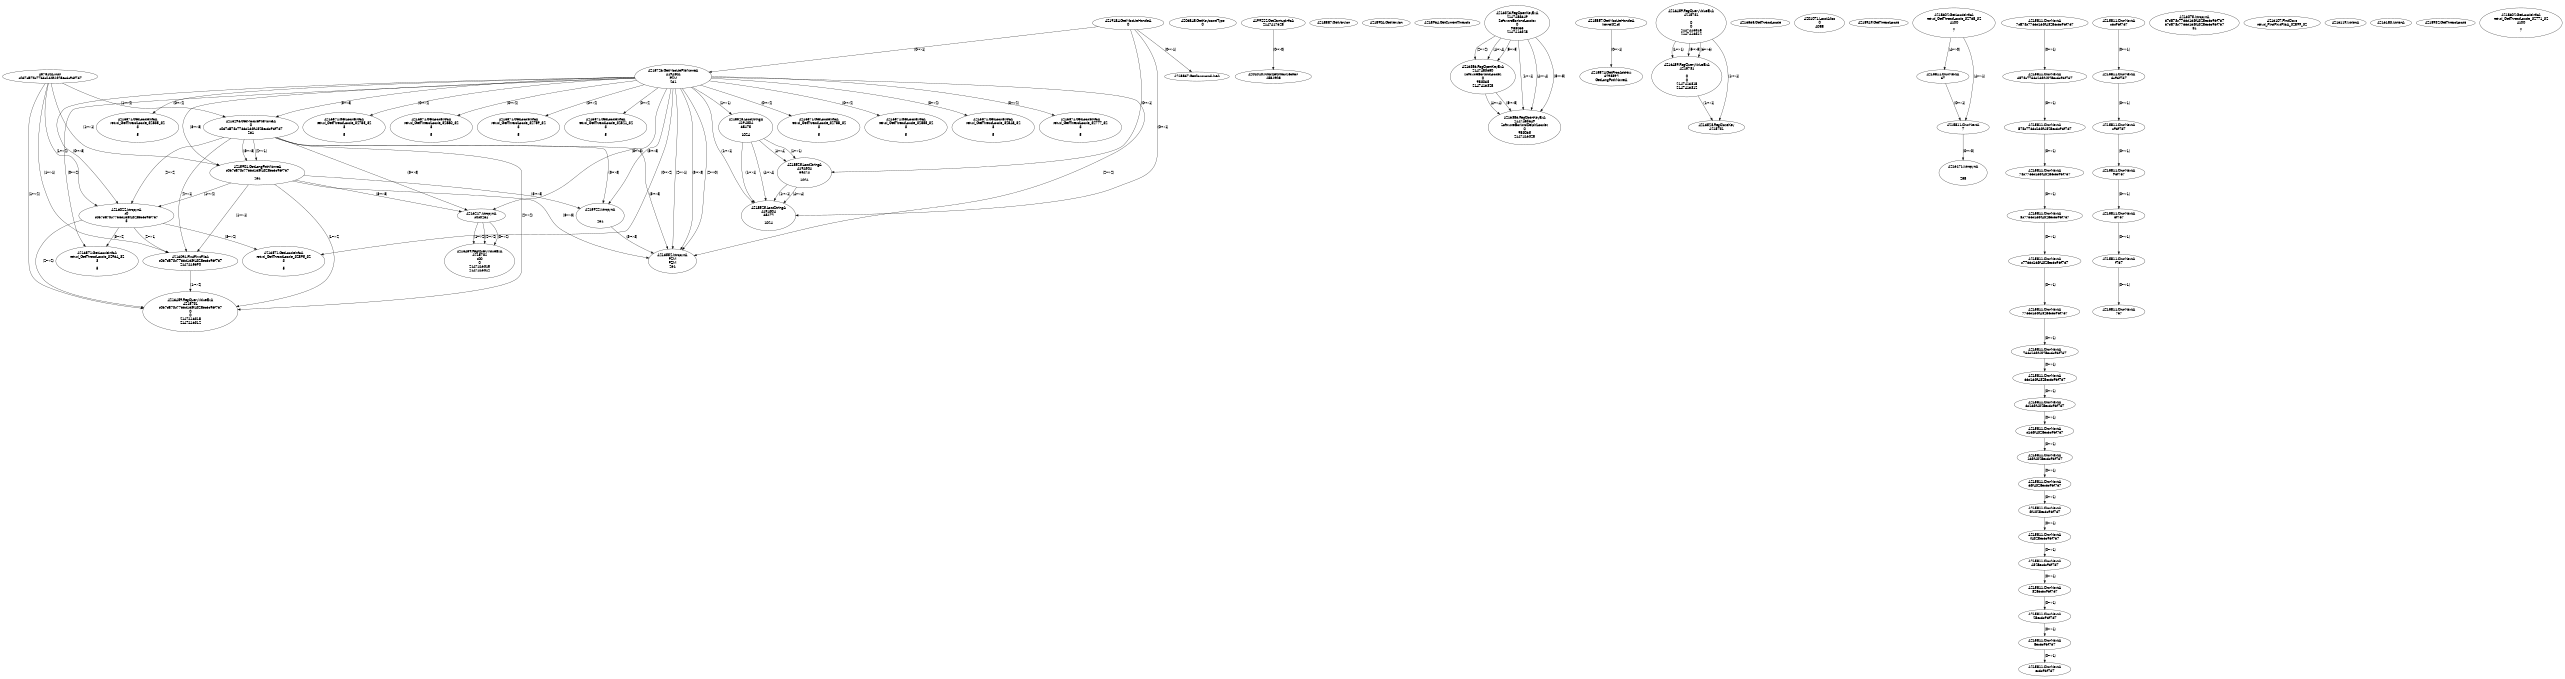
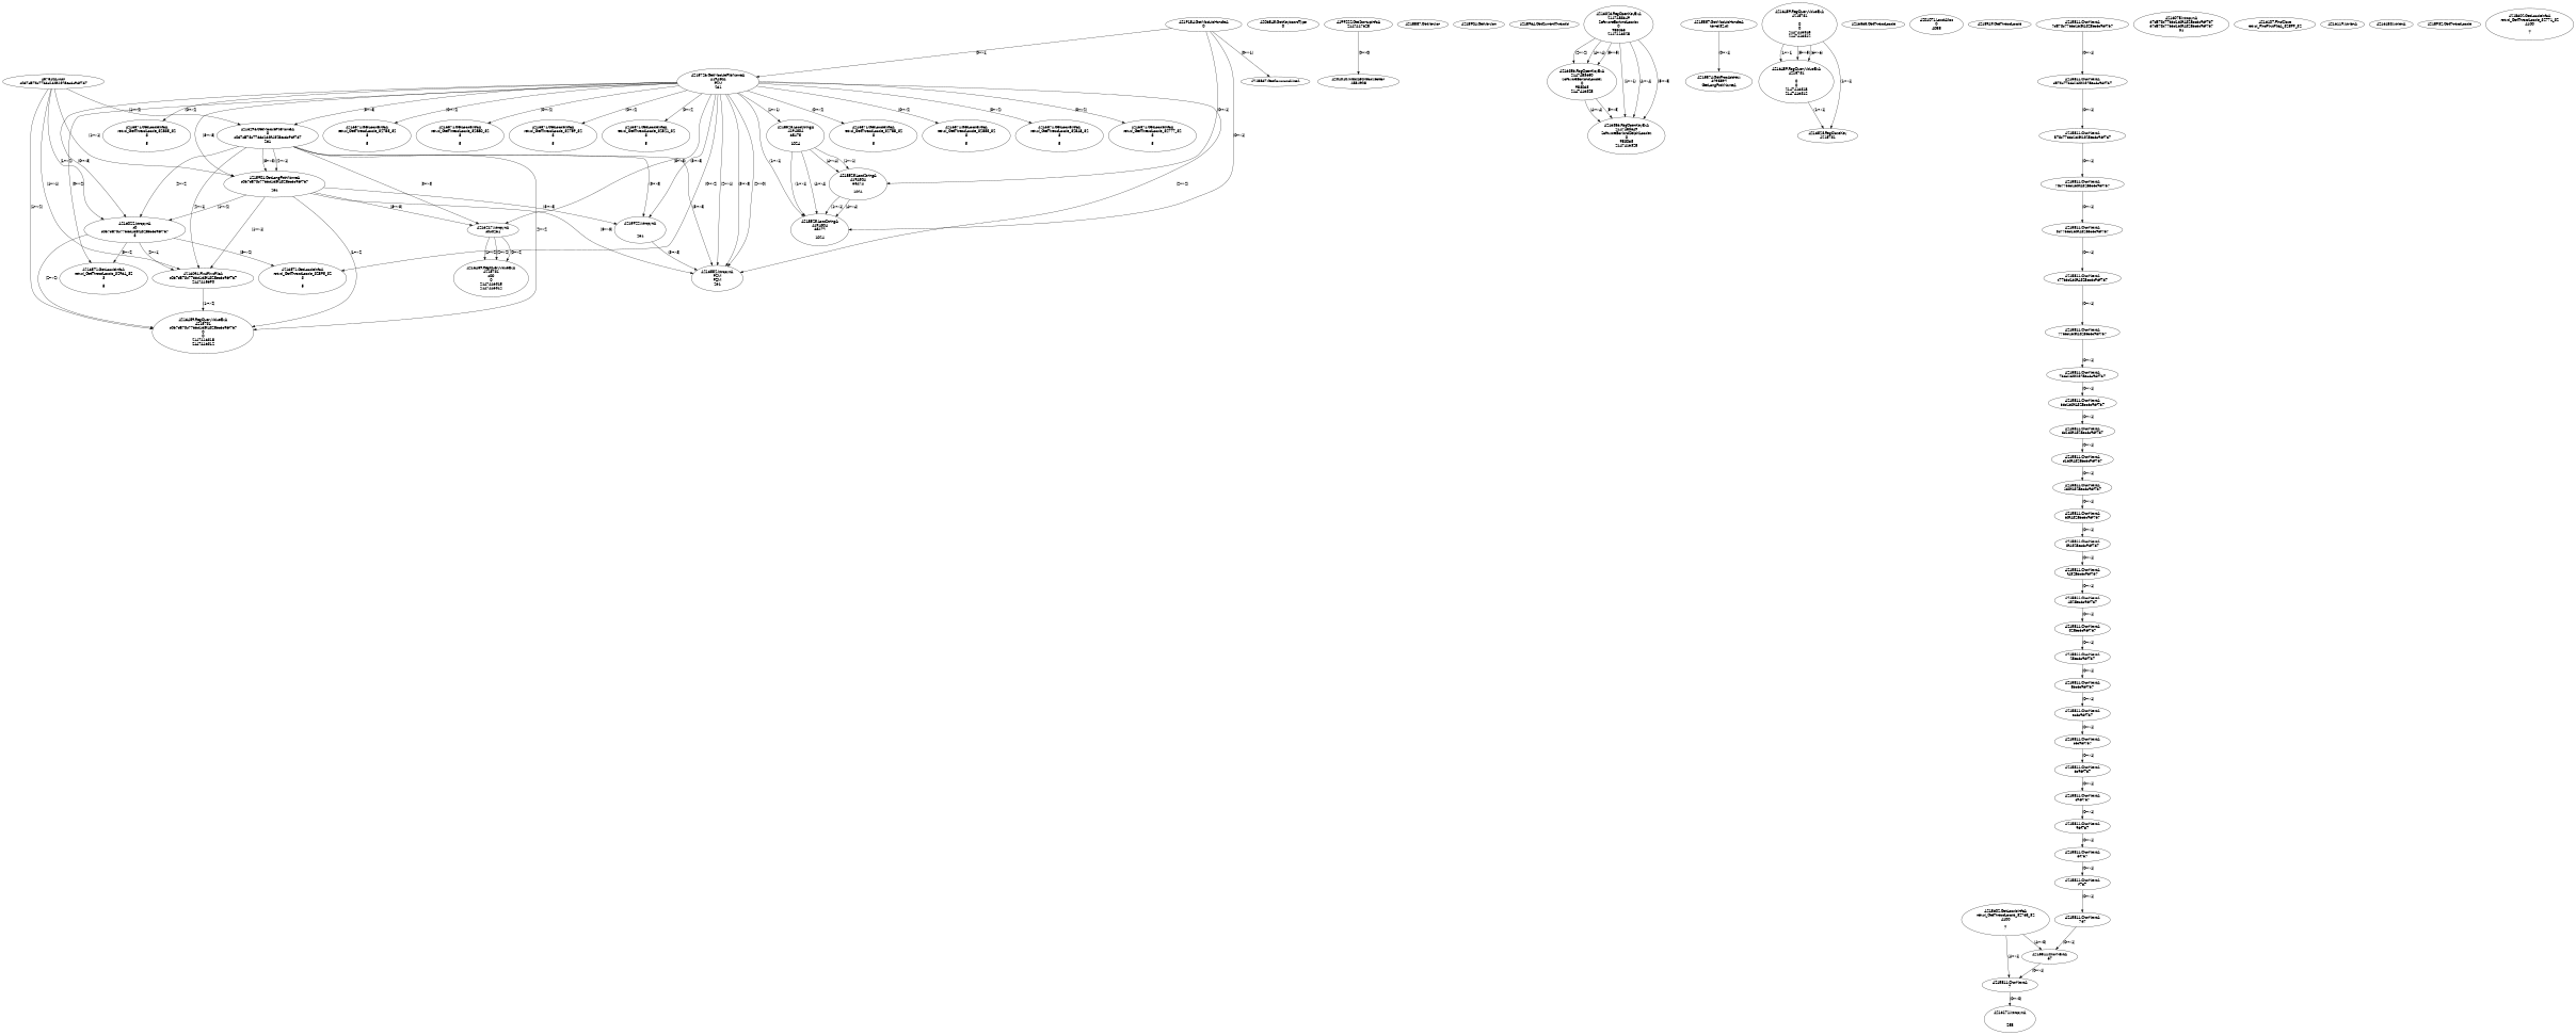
  digraph {
    fontname=Lato
    node [fontname=Lato]
    edge [fontname=Lato]
    n1 [label="4575104.main\na067d873a7766d163f4328ec6c96f767"]
    n2 [label="4216296.GetModuleFileNameA\n0\na067d873a7766d163f4328ec6c96f767\n261"]
    n3 [label="4215901.GetLongPathNameA\na067d873a7766d163f4328ec6c96f767\n\n261"]
    n4 [label="4216022.lstrcpynA\na0\na067d873a7766d163f4328ec6c96f767\n3"]
    n5 [label="4216094.FindFirstFileA\na067d873a7766d163f4328ec6c96f767\n2147415690"]
    n6 [label="4216459.RegQueryValueExA\n4215731\na067d873a7766d163f4328ec6c96f767\n0\n0\n2147416318\n2147416312"]
    n7 [label="4215922.lstrcpynA\n\n\n261"]
    n8 [label="4216552.lstrcpynA\nPZM\nPZM\n261"]
    n9 [label="4216217.lstrcpynA\na0a0261"]
    n10 [label="4216571.GetLocaleInfoA\nretval_GetThreadLocale_32964_32\n3\n\n5"]
    n11 [label="4216571.GetLocaleInfoA\nretval_GetThreadLocale_32895_32\n3\n\n5"]
    n12 [label="4219184.GetModuleHandleA\n0"]
    n13 [label="4215726.GetModuleFileNameA\n4194304\nPZM\n261"]
    n14 [label="4218525.LoadStringA\n4194304\n65474\n\n1024"]
    n15 [label="4218525.LoadStringA\n4194304\n65472\n\n1024"]
    n16 [label="4218867.GetCommandLineA\n"]
    n17 [label="4218525.LoadStringA\n4194304\n65475\n\n1024"]
    n18 [label="4216571.GetLocaleInfoA\nretval_GetThreadLocale_32788_32\n3\n\n5"]
    n19 [label="4216571.GetLocaleInfoA\nretval_GetThreadLocale_32855_32\n3\n\n5"]
    n20 [label="4216571.GetLocaleInfoA\nretval_GetThreadLocale_32848_32\n3\n\n5"]
    n21 [label="4216571.GetLocaleInfoA\nretval_GetThreadLocale_32777_32\n3\n\n5"]
    n22 [label="4216571.GetLocaleInfoA\nretval_GetThreadLocale_32835_32\n3\n\n5"]
    n23 [label="4216571.GetLocaleInfoA\nretval_GetThreadLocale_32785_32\n3\n\n5"]
    n24 [label="4216571.GetLocaleInfoA\nretval_GetThreadLocale_32880_32\n3\n\n5"]
    n25 [label="4216571.GetLocaleInfoA\nretval_GetThreadLocale_32789_32\n3\n\n5"]
    n26 [label="4216571.GetLocaleInfoA\nretval_GetThreadLocale_32821_32\n3\n\n5"]
    n27 [label="4206845.GetKeyboardType\n0"]
    n28 [label="4199222.GetStartupInfoA\n2147417628"]
    n29 [label="4201010.InitializeCriticalSection\n4584908"]
    n30 [label="4218887.GetVersion\n"]
    n31 [label="4218904.GetVersion\n"]
    n32 [label="4218964.GetCurrentThreadId\n"]
    n33 [label="4216459.RegQueryValueExA\n4215731\na00\n0\n2147416318\n2147416312"]
    n34 [label="4216326.RegOpenKeyExA\n2147483649\nSoftware\Borland\Locales\n0\n983065\n2147416328"]
    n35 [label="4216356.RegOpenKeyExA\n2147483650\nSoftware\Borland\Locales\n0\n983065\n2147416328"]
    n36 [label="4216386.RegOpenKeyExA\n2147483649\nSoftware\Borland\Delphi\Locales\n0\n983065\n2147416328"]
    n37 [label="4215857.GetModuleHandleA\nkernel32.dll"]
    n38 [label="4215874.GetProcAddress\n6295592\nGetLongPathNameA"]
    n39 [label="4216459.RegQueryValueExA\n4215731\n\n0\n0\n2147416318\n2147416312"]
    n40 [label="4216489.RegQueryValueExA\n4215731\n\n0\n0\n2147416318\n2147416312"]
    n41 [label="4216523.RegCloseKey\n4215731"]
    n42 [label="4216565.GetThreadLocale\n"]
    n43 [label="4201071.LocalAlloc\n0\n4088"]
    n44 [label="4218949.GetThreadLocale\n"]
    n45 [label="4218602.GetLocaleInfoA\nretval_GetThreadLocale_32768_32\n4100\n\n7"]
    n46 [label="4215811.CharNextA\n67"]
    n47 [label="4215811.CharNextA\n7"]
    n48 [label="4216171.lstrcpynA\n\n\n258"]
    n49 [label="4215811.CharNextA\n7d873a7766d163f4328ec6c96f767"]
    n50 [label="4215811.CharNextA\nd873a7766d163f4328ec6c96f767"]
    n51 [label="4215811.CharNextA\n873a7766d163f4328ec6c96f767"]
    n52 [label="4215811.CharNextA\n73a7766d163f4328ec6c96f767"]
    n53 [label="4215811.CharNextA\n3a7766d163f4328ec6c96f767"]
    n54 [label="4215811.CharNextA\na7766d163f4328ec6c96f767"]
    n55 [label="4215811.CharNextA\n7766d163f4328ec6c96f767"]
    n56 [label="4215811.CharNextA\n766d163f4328ec6c96f767"]
    n57 [label="4215811.CharNextA\n66d163f4328ec6c96f767"]
    n58 [label="4215811.CharNextA\n6d163f4328ec6c96f767"]
    n59 [label="4215811.CharNextA\nd163f4328ec6c96f767"]
    n60 [label="4215811.CharNextA\n163f4328ec6c96f767"]
    n61 [label="4215811.CharNextA\n63f4328ec6c96f767"]
    n62 [label="4215811.CharNextA\n3f4328ec6c96f767"]
    n63 [label="4215811.CharNextA\nf4328ec6c96f767"]
    n64 [label="4215811.CharNextA\n4328ec6c96f767"]
    n65 [label="4215811.CharNextA\n328ec6c96f767"]
    n66 [label="4215811.CharNextA\n28ec6c96f767"]
    n67 [label="4215811.CharNextA\n8ec6c96f767"]
    n68 [label="4215811.CharNextA\nec6c96f767"]
    n69 [label="4215811.CharNextA\nc6c96f767"]
    n70 [label="4215811.CharNextA\n6c96f767"]
    n71 [label="4215811.CharNextA\nc96f767"]
    n72 [label="4215811.CharNextA\n96f767"]
    n73 [label="4215811.CharNextA\n6f767"]
    n74 [label="4215811.CharNextA\nf767"]
    n75 [label="4215811.CharNextA\n767"]
    n76 [label="4216075.lstrcpynA\n67d873a7766d163f4328ec6c96f767\n67d873a7766d163f4328ec6c96f767\n31"]
    n77 [label="4216107.FindClose\nretval_FindFirstFileA_32899_32"]
    n78 [label="4216119.lstrlenA\n"]
    n79 [label="4216183.lstrlenA\n"]
    n80 [label="4218932.GetThreadLocale\n"]
    n81 [label="4218602.GetLocaleInfoA\nretval_GetThreadLocale_32771_32\n4100\n\n7"]
    n1 -> n2 [label="(1-->2)"]
    n1 -> n3 [label="(1-->1)"]
    n1 -> n4 [label="(1-->2)"]
    n1 -> n5 [label="(1-->1)"]
    n1 -> n6 [label="(1-->2)"]
    n2 -> n3 [label="(2-->1)"]
    n2 -> n3 [label="(3-->3)"]
    n2 -> n4 [label="(2-->2)"]
    n2 -> n5 [label="(2-->1)"]
    n2 -> n6 [label="(2-->2)"]
    n2 -> n7 [label="(3-->3)"]
    n2 -> n8 [label="(3-->3)"]
    n2 -> n9 [label="(3-->3)"]
    n3 -> n4 [label="(1-->2)"]
    n3 -> n5 [label="(1-->1)"]
    n3 -> n6 [label="(1-->2)"]
    n3 -> n7 [label="(3-->3)"]
    n3 -> n8 [label="(3-->3)"]
    n3 -> n9 [label="(3-->3)"]
    n4 -> n5 [label="(2-->1)"]
    n4 -> n6 [label="(2-->2)"]
    n4 -> n10 [label="(3-->2)"]
    n4 -> n11 [label="(3-->2)"]
    n5 -> n6 [label="(1-->2)"]
    n7 -> n8 [label="(3-->3)"]
    n9 -> n33 [label="(1-->2)"]
    n9 -> n33 [label="(2-->2)"]
    n9 -> n33 [label="(0-->2)"]
    n12 -> n13 [label="(0-->1)"]
    n12 -> n14 [label="(0-->1)"]
    n12 -> n15 [label="(0-->1)"]
    n12 -> n16 [label="(0-->1)"]
    n13 -> n2 [label="(3-->3)"]
    n13 -> n3 [label="(3-->3)"]
    n13 -> n4 [label="(0-->3)"]
    n13 -> n7 [label="(3-->3)"]
    n13 -> n8 [label="(2-->1)"]
    n13 -> n8 [label="(2-->2)"]
    n13 -> n8 [label="(3-->3)"]
    n13 -> n8 [label="(2-->0)"]
    n13 -> n9 [label="(3-->3)"]
    n13 -> n10 [label="(0-->2)"]
    n13 -> n11 [label="(0-->2)"]
    n13 -> n15 [label="(1-->1)"]
    n13 -> n17 [label="(1-->1)"]
    n13 -> n18 [label="(0-->2)"]
    n13 -> n19 [label="(0-->2)"]
    n13 -> n20 [label="(0-->2)"]
    n13 -> n21 [label="(0-->2)"]
    n13 -> n22 [label="(0-->2)"]
    n13 -> n23 [label="(0-->2)"]
    n13 -> n24 [label="(0-->2)"]
    n13 -> n25 [label="(0-->2)"]
    n13 -> n26 [label="(0-->2)"]
    n14 -> n15 [label="(1-->1)"]
    n14 -> n15 [label="(4-->4)"]
    n17 -> n14 [label="(1-->1)"]
    n17 -> n14 [label="(4-->4)"]
    n17 -> n15 [label="(1-->1)"]
    n17 -> n15 [label="(4-->4)"]
    n28 -> n29 [label="(0-->0)"]
    n34 -> n35 [label="(2-->2)"]
    n34 -> n35 [label="(4-->4)"]
    n34 -> n35 [label="(5-->5)"]
    n34 -> n36 [label="(1-->1)"]
    n34 -> n36 [label="(4-->4)"]
    n34 -> n36 [label="(5-->5)"]
    n35 -> n36 [label="(4-->4)"]
    n35 -> n36 [label="(5-->5)"]
    n37 -> n38 [label="(0-->1)"]
    n39 -> n40 [label="(1-->1)"]
    n39 -> n40 [label="(5-->5)"]
    n39 -> n40 [label="(6-->6)"]
    n39 -> n41 [label="(1-->1)"]
    n40 -> n41 [label="(1-->1)"]
    n45 -> n46 [label="(4-->0)"]
    n45 -> n47 [label="(4-->1)"]
    n46 -> n47 [label="(0-->1)"]
    n47 -> n48 [label="(0-->0)"]
    n49 -> n50 [label="(0-->1)"]
    n50 -> n51 [label="(0-->1)"]
    n51 -> n52 [label="(0-->1)"]
    n52 -> n53 [label="(0-->1)"]
    n53 -> n54 [label="(0-->1)"]
    n54 -> n55 [label="(0-->1)"]
    n55 -> n56 [label="(0-->1)"]
    n56 -> n57 [label="(0-->1)"]
    n57 -> n58 [label="(0-->1)"]
    n58 -> n59 [label="(0-->1)"]
    n59 -> n60 [label="(0-->1)"]
    n60 -> n61 [label="(0-->1)"]
    n61 -> n62 [label="(0-->1)"]
    n62 -> n63 [label="(0-->1)"]
    n63 -> n64 [label="(0-->1)"]
    n64 -> n65 [label="(0-->1)"]
    n65 -> n66 [label="(0-->1)"]
    n66 -> n67 [label="(0-->1)"]
    n67 -> n68 [label="(0-->1)"]
+   n68 -> n69 [label="(0-->1)"]
    n69 -> n70 [label="(0-->1)"]
    n70 -> n71 [label="(0-->1)"]
    n71 -> n72 [label="(0-->1)"]
    n72 -> n73 [label="(0-->1)"]
    n73 -> n74 [label="(0-->1)"]
    n74 -> n75 [label="(0-->1)"]
+   n75 -> n46 [label="(0-->1)"]
  }
